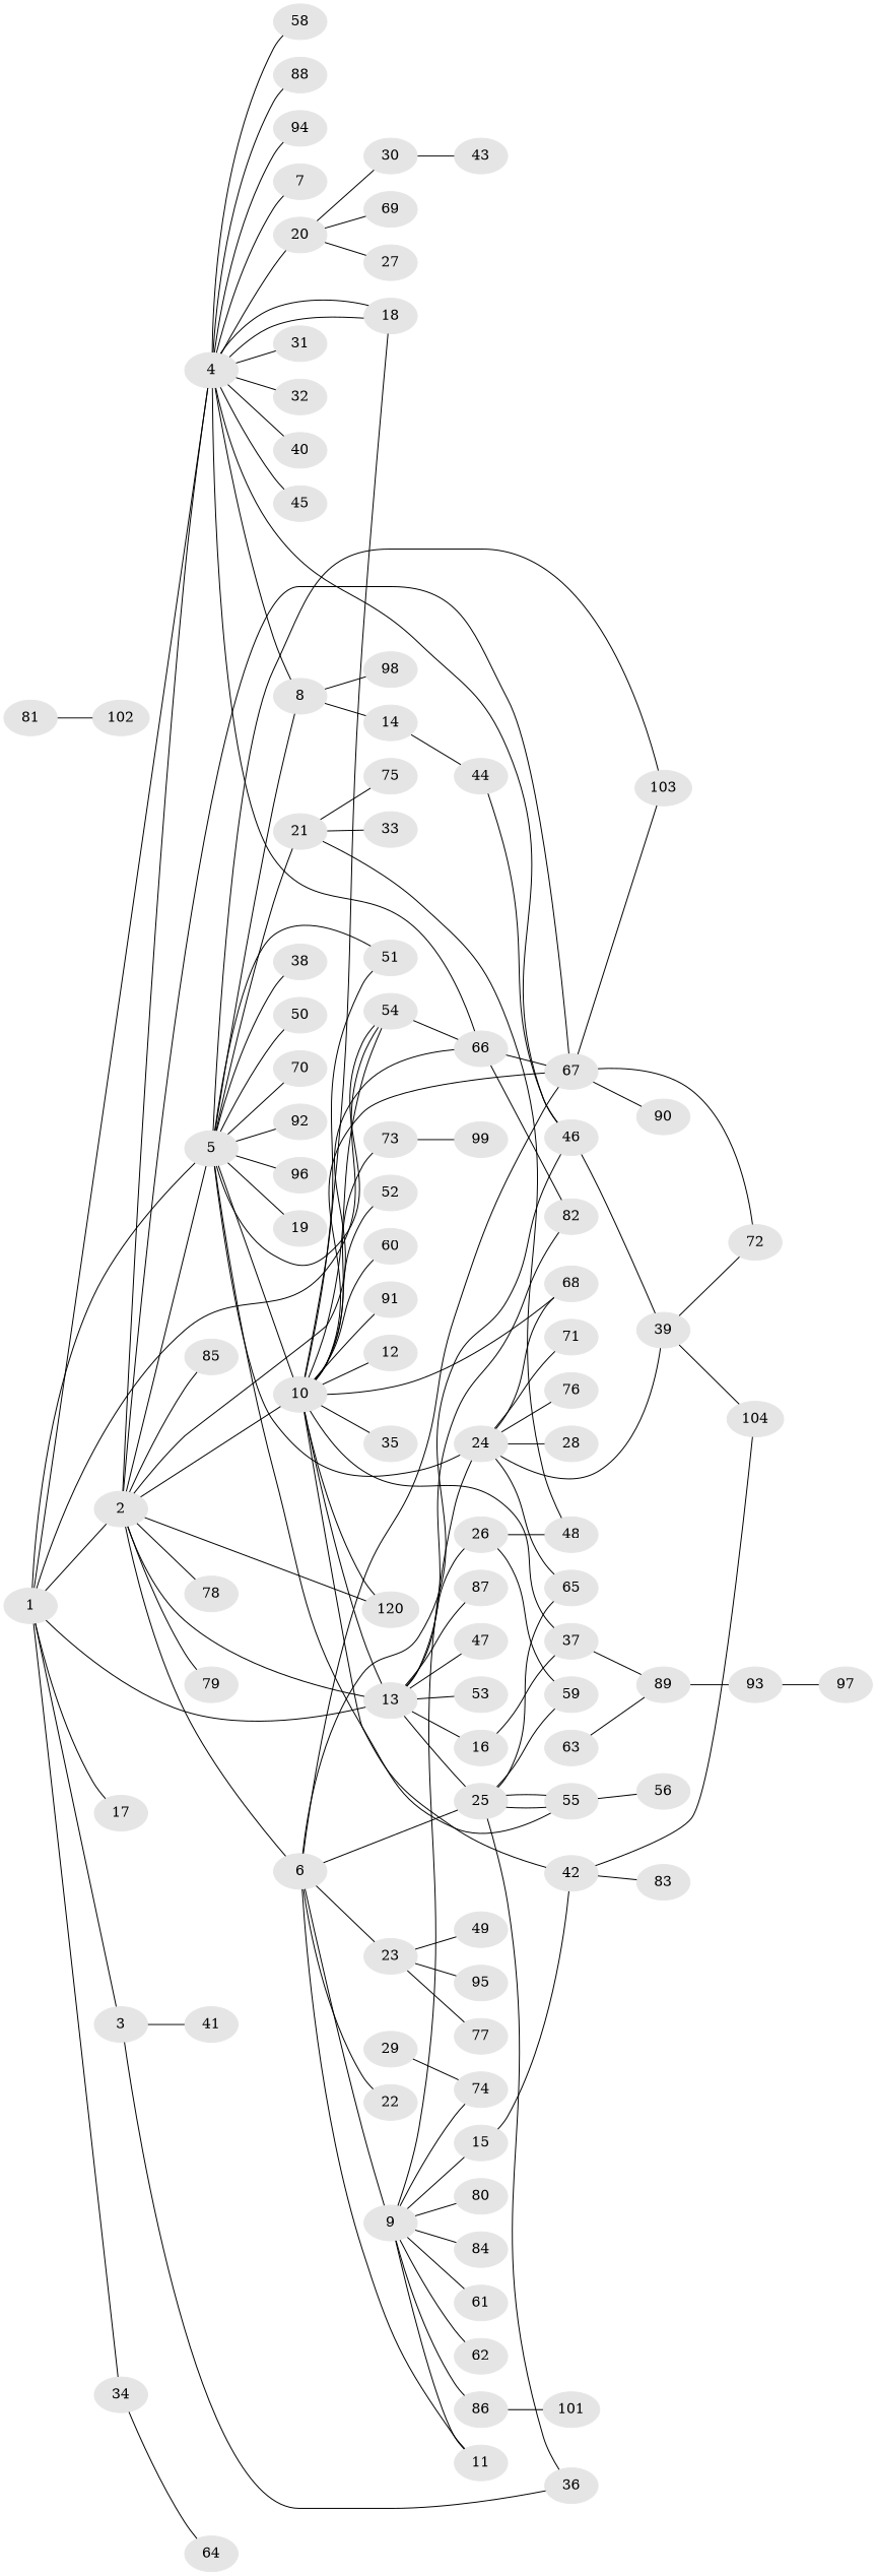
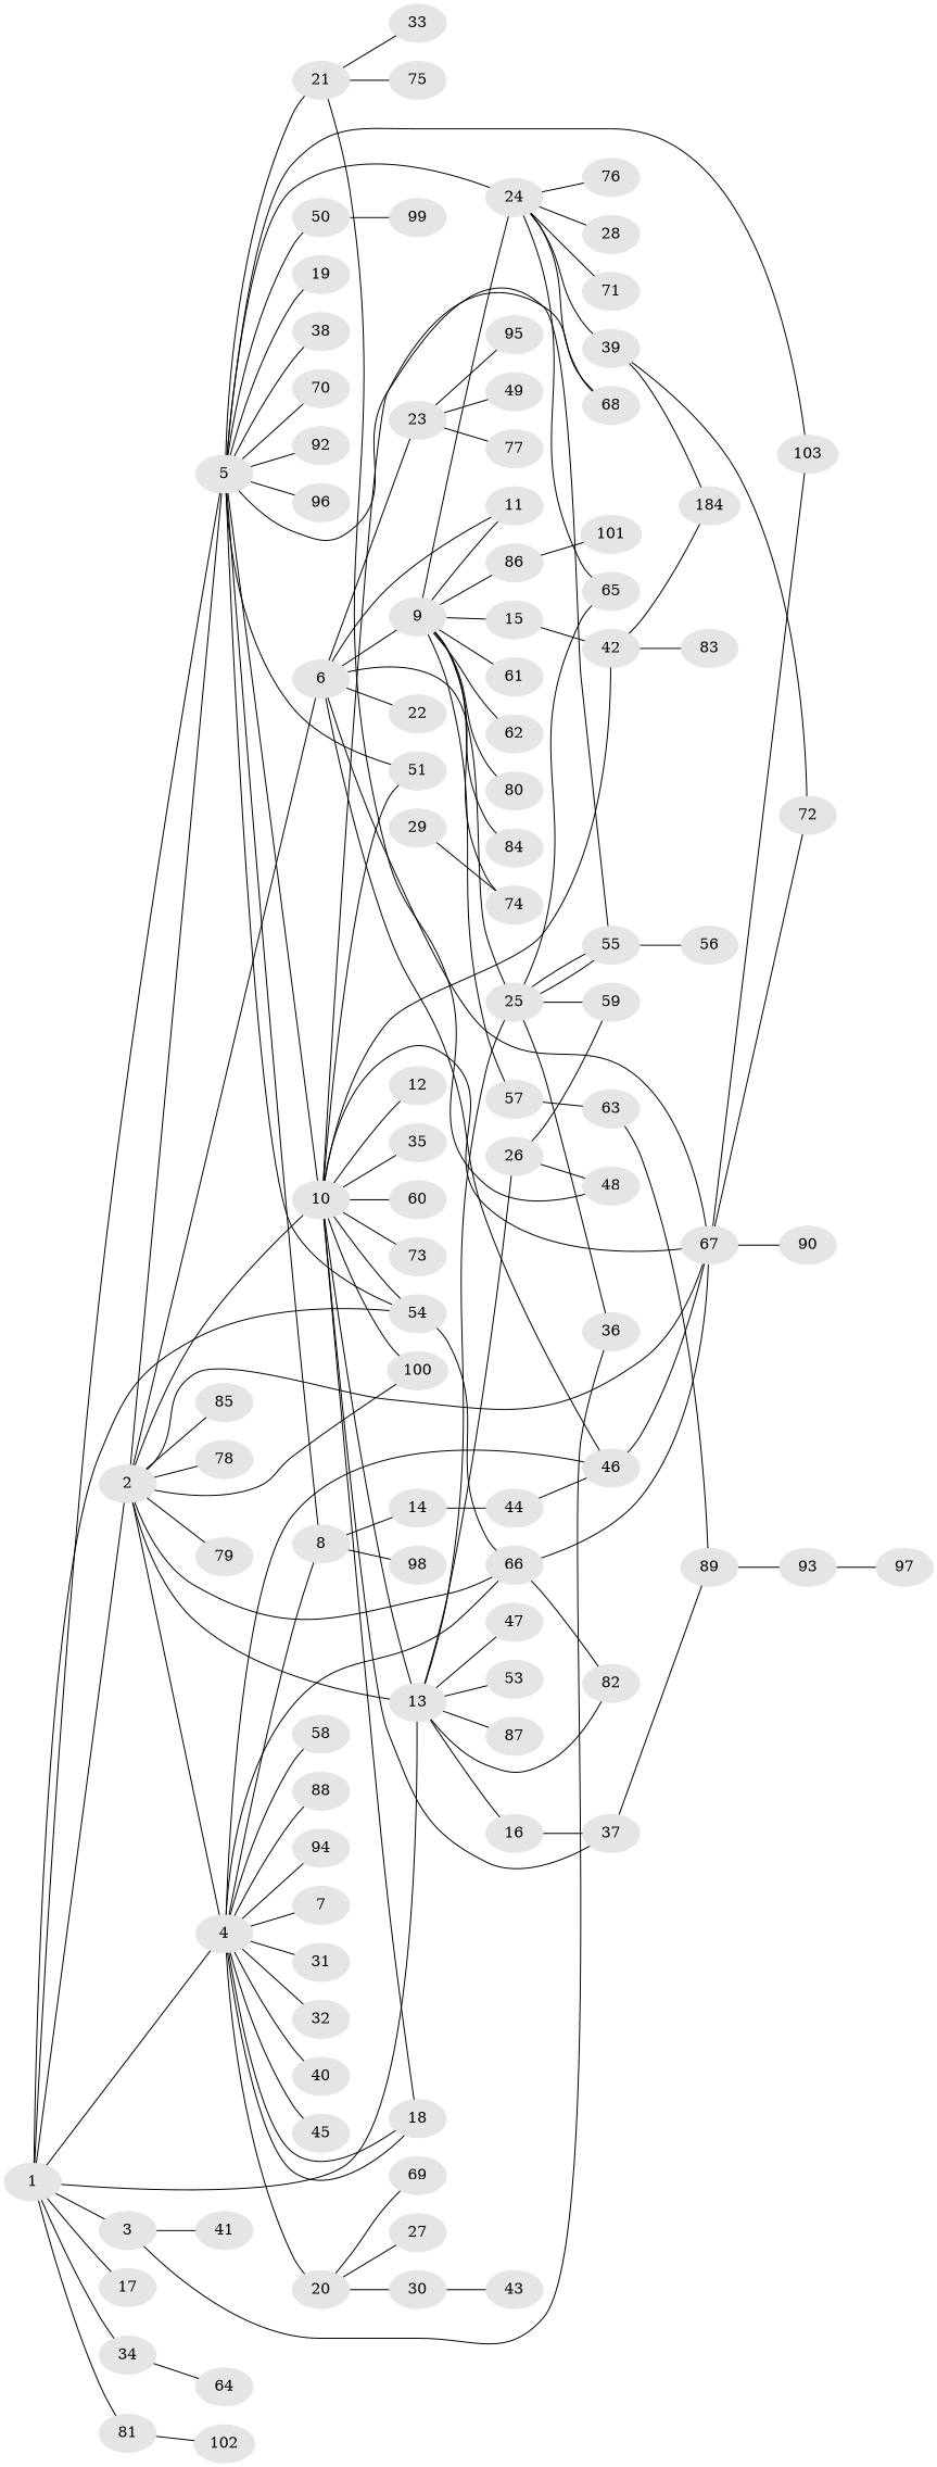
  graph {
    rankdir=LR
    node [color=gray90 style=filled]
    1
    2
    3
    4
    5
    13
    17
    34
    54
    81
    6
    10
    66
    67
    78
    79
    85
-   100 [label=120]
+   100
    36
    41
    7
    8
    18
    20
    31
    32
    40
    45
    46
    58
    88
    94
    19
    21
    24
    38
    50
    51
    55
    70
    92
    96
    103
    25
    16
    26
    47
    53
    82
    87
    64
    102
    9
    11
    22
    23
    12
    35
    37
    42
-   52
    60
    68
    73
-   91
    72
    90
    14
    98
    27
    30
    69
    29
    74
    33
    48
    75
    28
    39
    65
    71
    76
    56
    15
+   57
    61
    62
    80
    84
    86
    49
    77
    95
    59
    44
    63
    101
    89
-   104
+   104 [label=184]
    83
    99
    43
    93
    97
    1 -- 2
    1 -- 3
    1 -- 4
    1 -- 5
    1 -- 13
    1 -- 17
    1 -- 34
    1 -- 54
+   1 -- 81
    2 -- 4
    2 -- 5
    2 -- 13
    2 -- 6
    2 -- 10
    2 -- 66
    2 -- 67
    2 -- 78
    2 -- 79
    2 -- 85
    2 -- 100
    3 -- 36
    3 -- 41
    4 -- 66
    4 -- 7
    4 -- 8
    4 -- 18
    4 -- 18
    4 -- 20
    4 -- 31
    4 -- 32
    4 -- 40
    4 -- 45
    4 -- 46
    4 -- 58
    4 -- 88
    4 -- 94
    5 -- 54
    5 -- 10
    5 -- 8
    5 -- 19
    5 -- 21
    5 -- 24
    5 -- 38
    5 -- 50
    5 -- 51
    5 -- 55
    5 -- 70
    5 -- 92
    5 -- 96
    5 -- 103
    13 -- 25
    13 -- 16
    13 -- 26
    13 -- 47
    13 -- 53
    13 -- 82
    13 -- 87
    34 -- 64
    54 -- 66
    81 -- 102
    6 -- 67
    6 -- 46
    6 -- 25
    6 -- 9
    6 -- 11
    6 -- 22
    6 -- 23
    10 -- 13
    10 -- 54
    10 -- 67
    10 -- 100
    10 -- 18
    10 -- 51
    10 -- 12
    10 -- 35
    10 -- 37
    10 -- 42
-   10 -- 52
    10 -- 60
    10 -- 68
    10 -- 73
-   10 -- 91
    66 -- 67
    66 -- 82
    67 -- 103
    67 -- 72
    67 -- 90
    8 -- 14
    8 -- 98
    20 -- 27
    20 -- 30
    20 -- 69
-   46 -- 39
+   46 -- 67
    21 -- 33
    21 -- 48
    21 -- 75
    24 -- 68
    24 -- 28
    24 -- 39
    24 -- 65
    24 -- 71
    24 -- 76
    55 -- 56
    25 -- 36
    25 -- 55
    25 -- 55
    25 -- 65
    25 -- 59
    16 -- 37
    26 -- 48
    26 -- 59
    9 -- 24
    9 -- 11
    9 -- 74
    9 -- 15
+   9 -- 57
    9 -- 61
    9 -- 62
    9 -- 80
    9 -- 84
    9 -- 86
    23 -- 49
    23 -- 77
    23 -- 95
    37 -- 89
    42 -- 104
    42 -- 83
-   73 -- 99
+   50 -- 99
    14 -- 44
    30 -- 43
    29 -- 74
    39 -- 72
    39 -- 104
    15 -- 42
+   57 -- 63
    86 -- 101
    44 -- 46
    63 -- 89
    89 -- 93
    93 -- 97
  }
